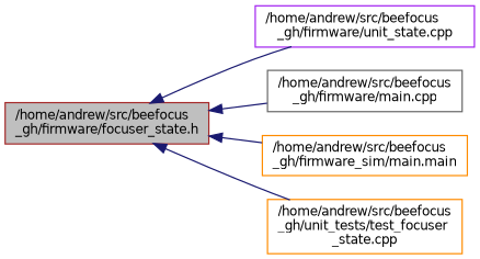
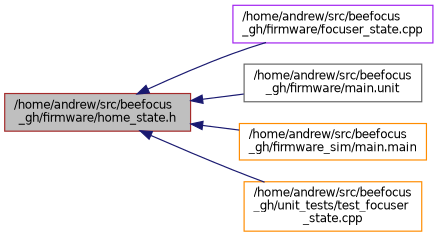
  digraph {
    rankdir=LR
    node [color=darkorange fillcolor=white fontname=Helvetica fontsize=10 shape=record style=filled]
    edge [color=midnightblue dir=back fontname=Helvetica fontsize=10 labelfontname=Helvetica labelfontsize=10 style=solid]
-   n1 [color=brown fillcolor=grey75 fontcolor=black height=0.2 label="/home/andrew/src/beefocus\l_gh/firmware/focuser_state.h" width=0.4]
-   n2 [color=purple height=0.2 label="/home/andrew/src/beefocus\l_gh/firmware/unit_state.cpp" width=0.4]
-   n3 [color=gray40 height=0.2 label="/home/andrew/src/beefocus\l_gh/firmware/main.cpp" width=0.4]
+   n1 [color=brown fillcolor=grey75 fontcolor=black height=0.2 label="/home/andrew/src/beefocus\l_gh/firmware/home_state.h" width=0.4]
+   n2 [color=purple height=0.2 label="/home/andrew/src/beefocus\l_gh/firmware/focuser_state.cpp" width=0.4]
+   n3 [color=gray40 height=0.2 label="/home/andrew/src/beefocus\l_gh/firmware/main.unit" width=0.4]
    n4 [height=0.2 label="/home/andrew/src/beefocus\l_gh/firmware_sim/main.main" width=0.4]
    n5 [height=0.2 label="/home/andrew/src/beefocus\l_gh/unit_tests/test_focuser\l_state.cpp" width=0.4]
    n1 -> n2
    n1 -> n3
    n1 -> n4
    n1 -> n5
  }
